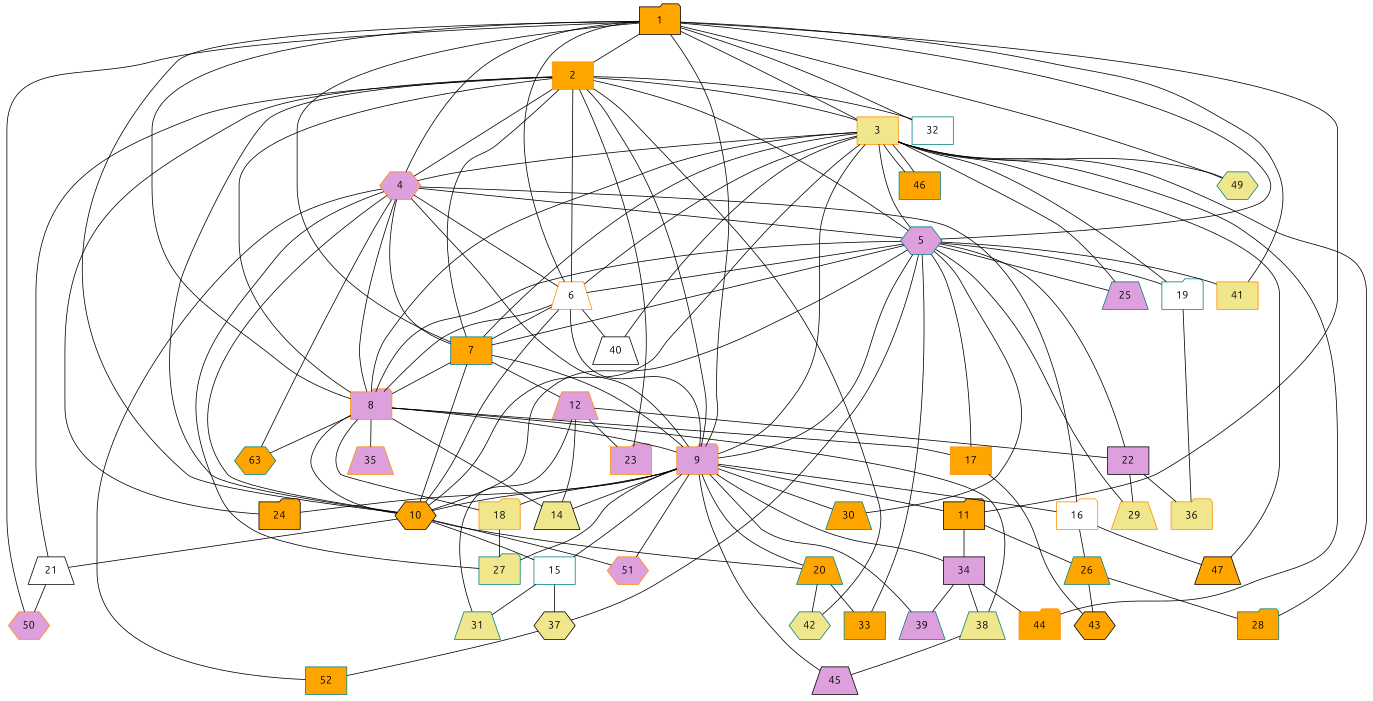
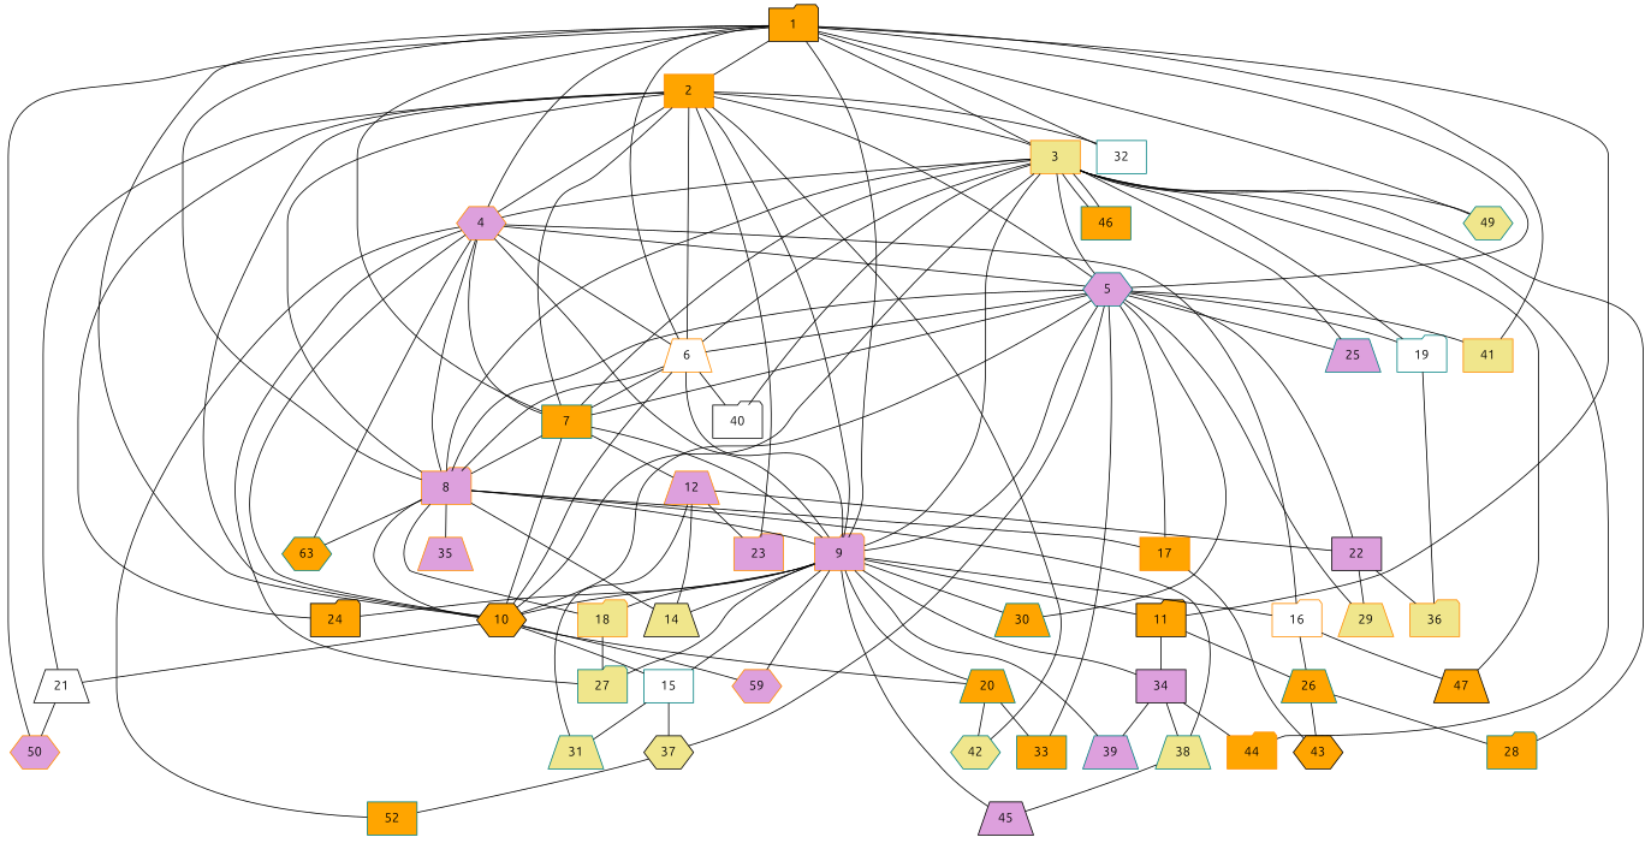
  graph {
    fontname=Ubuntu
    node [color=teal fillcolor=orange fontname=Ubuntu shape=trapezium style=filled]
    edge [fontname=Ubuntu]
    1 [color=black shape=folder]
    2 [color=darkorange shape=box]
    3 [color=darkorange fillcolor=khaki shape=box]
    4 [color=darkorange fillcolor=plum shape=hexagon]
    5 [fillcolor=plum shape=hexagon]
    6 [color=darkorange fillcolor=white]
    7 [shape=box]
    8 [color=darkorange fillcolor=plum shape=folder]
    9 [color=darkorange fillcolor=plum shape=folder]
    10 [color=black shape=hexagon]
    11 [color=black shape=folder]
    32 [fillcolor=white shape=box]
    41 [color=darkorange fillcolor=khaki shape=box]
    49 [fillcolor=khaki shape=hexagon]
    50 [color=darkorange fillcolor=plum shape=hexagon]
    21 [color=black fillcolor=white]
    23 [color=darkorange fillcolor=plum shape=folder]
    24 [color=black shape=folder]
    42 [fillcolor=khaki shape=hexagon]
    19 [fillcolor=white shape=folder]
    25 [fillcolor=plum]
    28 [shape=folder]
-   40 [color=black fillcolor=white]
+   40 [color=black fillcolor=white shape=folder]
    44 [color=darkorange shape=folder]
    46 [shape=box]
    47 [color=black]
    n27 [label=63 shape=hexagon]
    16 [color=darkorange fillcolor=white shape=folder]
    27 [fillcolor=khaki shape=folder]
    52 [shape=box]
    17 [color=darkorange shape=box]
    22 [color=black fillcolor=plum shape=box]
    29 [color=darkorange fillcolor=khaki]
    30
    33 [shape=box]
    37 [color=black fillcolor=khaki shape=hexagon]
    12 [color=darkorange fillcolor=plum]
    18 [color=darkorange fillcolor=khaki shape=folder]
    35 [color=darkorange fillcolor=plum]
    38 [fillcolor=khaki]
    14 [color=black fillcolor=khaki]
    15 [fillcolor=white shape=box]
    20
    34 [color=black fillcolor=plum shape=box]
    39 [fillcolor=plum]
    45 [color=black fillcolor=plum]
-   51 [color=darkorange fillcolor=plum shape=hexagon]
+   51 [color=darkorange fillcolor=plum shape=hexagon label=59]
    26
    36 [color=darkorange fillcolor=khaki shape=folder]
    43 [color=black shape=hexagon]
    31 [fillcolor=khaki]
    1 -- 2
    1 -- 3
    1 -- 4
    1 -- 5
    1 -- 6
    1 -- 7
    1 -- 8
    1 -- 9
    1 -- 10
    1 -- 11
    1 -- 32
    1 -- 41
    1 -- 49
    1 -- 50
    2 -- 3
    2 -- 4
    2 -- 5
    2 -- 6
    2 -- 7
    2 -- 8
    2 -- 9
    2 -- 10
    2 -- 32
    2 -- 21
    2 -- 23
    2 -- 24
    2 -- 42
    3 -- 4
    3 -- 5
    3 -- 6
    3 -- 7
    3 -- 8
    3 -- 9
    3 -- 10
    3 -- 49
    3 -- 19
    3 -- 25
    3 -- 28
    3 -- 40
    3 -- 44
    3 -- 46
    3 -- 46
    3 -- 47
    4 -- 5
    4 -- 6
    4 -- 7
    4 -- 8
    4 -- 9
    4 -- 10
    4 -- n27
    4 -- 16
    4 -- 27
    4 -- 52
    5 -- 6
    5 -- 7
    5 -- 8
    5 -- 9
    5 -- 10
    5 -- 41
    5 -- 19
    5 -- 25
    5 -- 17
    5 -- 22
    5 -- 29
    5 -- 30
    5 -- 33
    5 -- 37
    6 -- 7
    6 -- 8
    6 -- 9
    6 -- 10
    6 -- 40
    7 -- 8
    7 -- 9
    7 -- 10
    7 -- 12
    8 -- 9
    8 -- 10
    8 -- n27
    8 -- 17
    8 -- 18
    8 -- 35
    8 -- 38
    8 -- 14
    9 -- 10
    9 -- 11
    9 -- 24
    9 -- 16
    9 -- 27
    9 -- 30
    9 -- 18
    9 -- 14
    9 -- 15
    9 -- 20
    9 -- 34
    9 -- 39
    9 -- 45
    9 -- 51
    10 -- 21
    10 -- 15
    10 -- 20
    10 -- 51
    11 -- 34
    11 -- 26
    21 -- 50
    19 -- 36
    16 -- 47
    16 -- 26
    17 -- 43
    22 -- 29
    22 -- 36
    37 -- 52
    12 -- 23
    12 -- 22
    12 -- 14
    12 -- 31
    18 -- 27
    38 -- 45
    15 -- 37
    15 -- 31
    20 -- 42
    20 -- 33
    34 -- 44
    34 -- 38
    34 -- 39
    26 -- 28
    26 -- 43
  }
